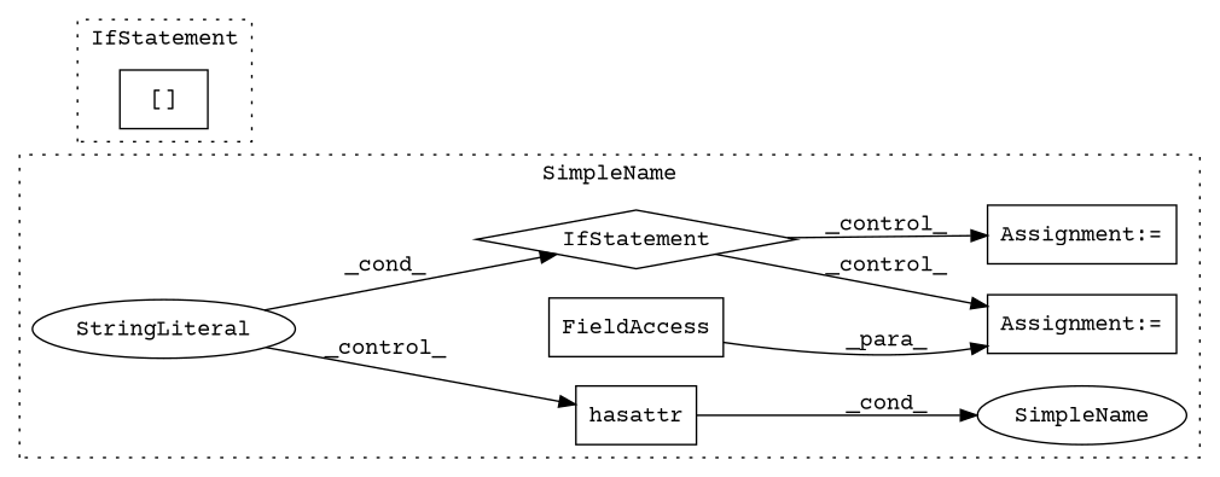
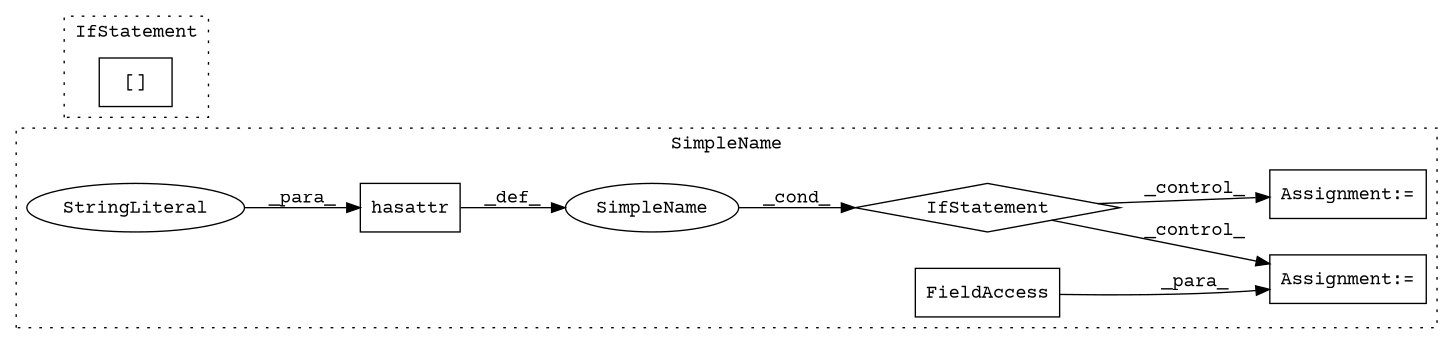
  digraph {
    fontname="Courier Prime"
    rankdir=LR
    node [a=7 fontname="Courier Prime" l=1 shape=box]
    edge [fontname="Courier Prime"]
    n1 [a=32 l="8,1" label=hasattr s="1641,1665"]
    n2 [a=45 l=11 label=StringLiteral s=1654 shape=ellipse]
    n3 [a=25 l="4,2" label=IfStatement s="1636,1688" shape=diamond]
    n4 [label="Assignment:=" s=2404]
    n5 [a=42 label=SimpleName shape=ellipse l=""]
    n6 [label="Assignment:=" s=2327]
    n7 [a=22 l=15 label=FieldAccess s=2405]
    n8 [a=2 l="2,1" label="[]" s="1566,1576"]
    subgraph cluster_1 {
      label=SimpleName
      style=dotted
      n1
      n2
      n3
      n4
      n5
      n6
      n7
    }
    subgraph cluster_2 {
      label=IfStatement
      style=dotted
      n8
    }
-   n1 -> n5 [label=_cond_]
-   n2 -> n1 [label=_control_]
+   n1 -> n5 [label=_def_]
+   n2 -> n1 [label=_para_]
    n3 -> n4 [label=_control_]
    n3 -> n6 [label=_control_]
-   n2 -> n3 [label=_cond_]
+   n5 -> n3 [label=_cond_]
    n7 -> n4 [label=_para_]
  }
